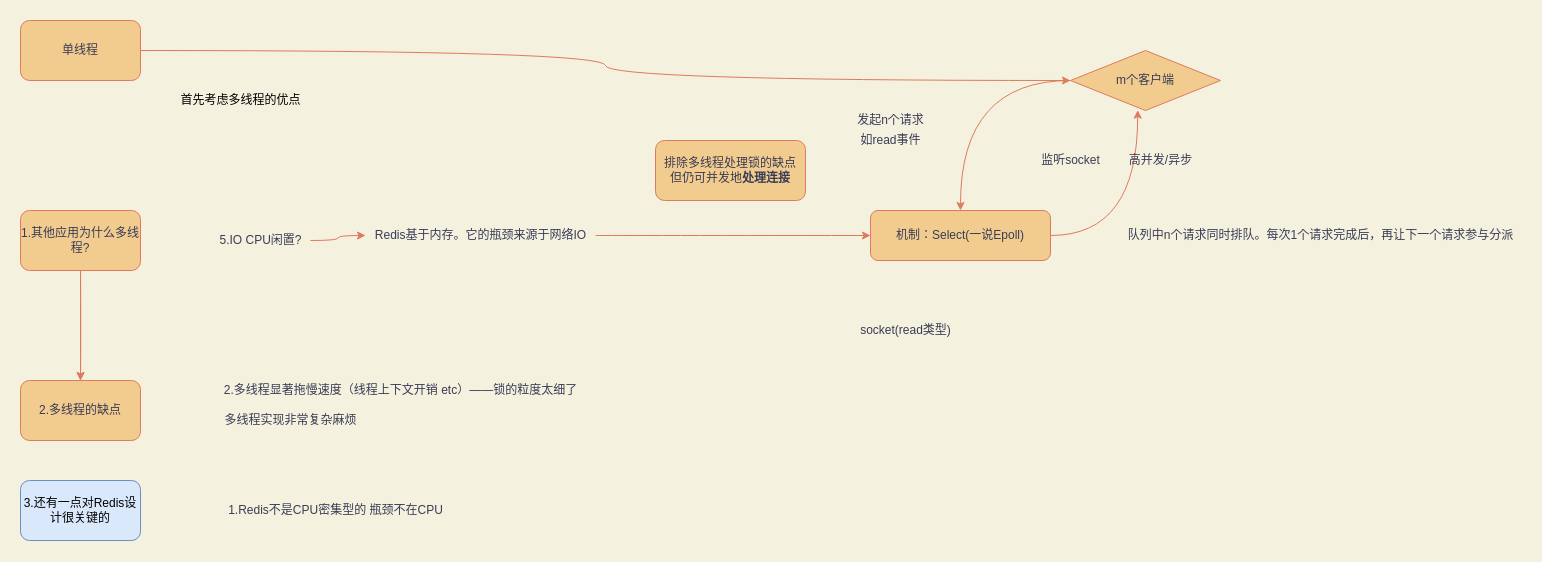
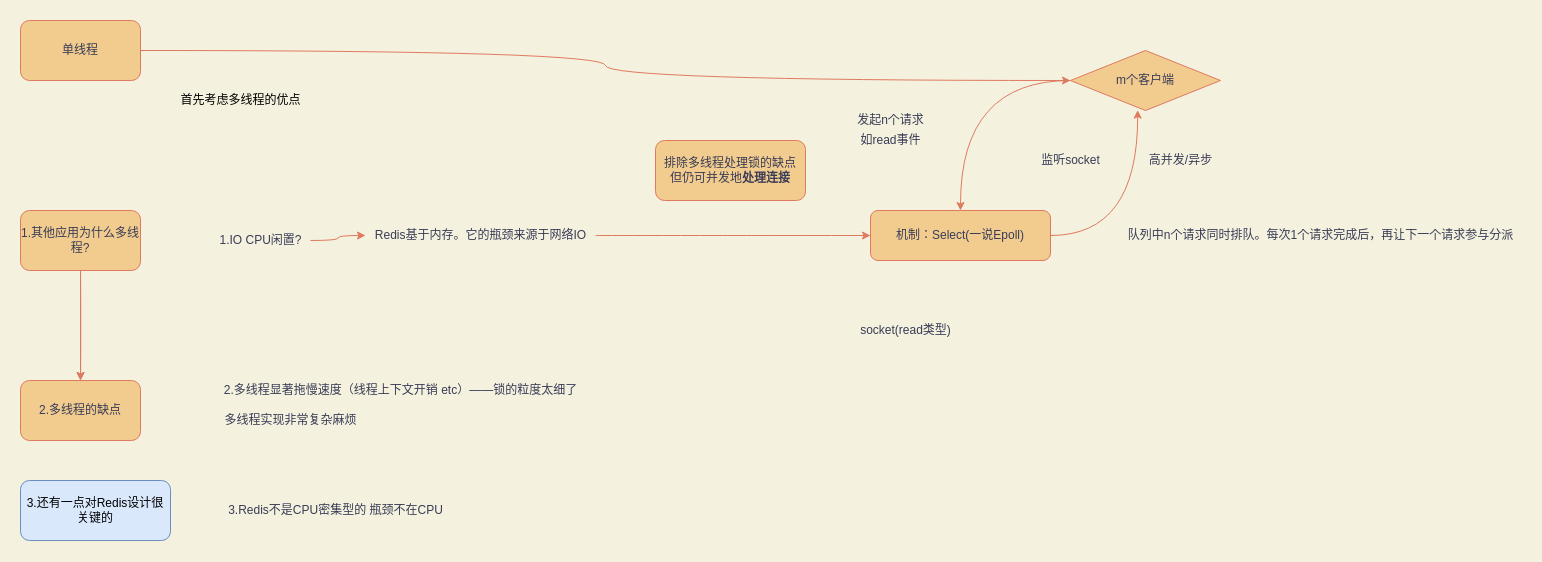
  <mxCell id="0" />
  <mxCell id="1" parent="0" />
  <mxCell id="2" value="" style="edgeStyle=orthogonalEdgeStyle;curved=1;rounded=1;sketch=0;orthogonalLoop=1;jettySize=auto;html=1;strokeColor=#E07A5F;fillColor=#F2CC8F;fontColor=#393C56;" edge="1" parent="1" source="3" target="21"><mxGeometry relative="1" as="geometry" /></mxCell>
  <mxCell id="3" value="单线程" style="rounded=1;whiteSpace=wrap;html=1;sketch=0;strokeColor=#E07A5F;fillColor=#F2CC8F;fontColor=#393C56;" vertex="1" parent="1"><mxGeometry x="20" y="20" width="120" height="60" as="geometry" /></mxCell>
  <mxCell id="4" value="" style="edgeStyle=orthogonalEdgeStyle;curved=1;rounded=1;sketch=0;orthogonalLoop=1;jettySize=auto;html=1;strokeColor=#E07A5F;fillColor=#F2CC8F;fontColor=#393C56;" edge="1" parent="1" target="5"><mxGeometry relative="1" as="geometry"><mxPoint x="80" y="270" as="sourcePoint" /></mxGeometry></mxCell>
  <mxCell id="5" value="2.多线程的缺点" style="rounded=1;whiteSpace=wrap;html=1;sketch=0;strokeColor=#E07A5F;fillColor=#F2CC8F;fontColor=#393C56;" vertex="1" parent="1"><mxGeometry x="20" y="380" width="120" height="60" as="geometry" /></mxCell>
  <mxCell id="6" value="" style="edgeStyle=orthogonalEdgeStyle;curved=1;rounded=1;sketch=0;orthogonalLoop=1;jettySize=auto;html=1;strokeColor=#E07A5F;fillColor=#F2CC8F;fontColor=#393C56;" edge="1" parent="1" source="11" target="8"><mxGeometry relative="1" as="geometry"><mxPoint x="370" y="410" as="sourcePoint" /></mxGeometry></mxCell>
  <mxCell id="7" style="edgeStyle=orthogonalEdgeStyle;curved=1;rounded=1;sketch=0;orthogonalLoop=1;jettySize=auto;html=1;entryX=0.448;entryY=0.994;entryDx=0;entryDy=0;entryPerimeter=0;strokeColor=#E07A5F;fillColor=#F2CC8F;fontColor=#393C56;" edge="1" parent="1" source="8" target="21"><mxGeometry relative="1" as="geometry" /></mxCell>
  <mxCell id="8" value="机制：Select(一说Epoll)" style="rounded=1;whiteSpace=wrap;html=1;sketch=0;strokeColor=#E07A5F;fillColor=#F2CC8F;fontColor=#393C56;" vertex="1" parent="1"><mxGeometry x="870" y="210" width="180" height="50" as="geometry" /></mxCell>
  <mxCell id="9" value="" style="edgeStyle=orthogonalEdgeStyle;curved=1;rounded=1;sketch=0;orthogonalLoop=1;jettySize=auto;html=1;strokeColor=#E07A5F;fillColor=#F2CC8F;fontColor=#393C56;" edge="1" parent="1" source="10" target="11"><mxGeometry relative="1" as="geometry" /></mxCell>
- <mxCell id="10" value="5.IO CPU闲置?" style="text;html=1;align=center;verticalAlign=middle;resizable=0;points=[];autosize=1;fontColor=#393C56;" vertex="1" parent="1"><mxGeometry x="210" y="230" width="100" height="20" as="geometry" /></mxCell>
+ <mxCell id="10" value="1.IO CPU闲置?" style="text;html=1;align=center;verticalAlign=middle;resizable=0;points=[];autosize=1;fontColor=#393C56;" vertex="1" parent="1"><mxGeometry x="210" y="230" width="100" height="20" as="geometry" /></mxCell>
  <mxCell id="11" value="Redis基于内存。它的瓶颈来源于网络IO" style="text;html=1;align=center;verticalAlign=middle;resizable=0;points=[];autosize=1;fontColor=#393C56;" vertex="1" parent="1"><mxGeometry x="365" y="225" width="230" height="20" as="geometry" /></mxCell>
- <mxCell id="12" value="1.Redis不是CPU密集型的 瓶颈不在CPU" style="text;html=1;align=center;verticalAlign=middle;resizable=0;points=[];autosize=1;fontColor=#393C56;" vertex="1" parent="1"><mxGeometry x="220" y="500" width="230" height="20" as="geometry" /></mxCell>
+ <mxCell id="12" value="3.Redis不是CPU密集型的 瓶颈不在CPU" style="text;html=1;align=center;verticalAlign=middle;resizable=0;points=[];autosize=1;fontColor=#393C56;" vertex="1" parent="1"><mxGeometry x="220" y="500" width="230" height="20" as="geometry" /></mxCell>
  <mxCell id="13" value="2.多线程显著拖慢速度（线程上下文开销 etc）——锁的粒度太细了" style="text;html=1;align=center;verticalAlign=middle;resizable=0;points=[];autosize=1;fontColor=#393C56;" vertex="1" parent="1"><mxGeometry x="215" y="380" width="370" height="20" as="geometry" /></mxCell>
  <mxCell id="14" value="排除多线程处理锁的缺点&lt;br&gt;但仍可并发地&lt;b&gt;处理连接&lt;/b&gt;" style="rounded=1;whiteSpace=wrap;html=1;sketch=0;strokeColor=#E07A5F;fillColor=#F2CC8F;fontColor=#393C56;" vertex="1" parent="1"><mxGeometry x="655" y="140" width="150" height="60" as="geometry" /></mxCell>
  <mxCell id="15" value="&lt;span style=&quot;color: rgb(0 , 0 , 0)&quot;&gt;首先考虑多线程的优点&lt;/span&gt;" style="text;html=1;align=center;verticalAlign=middle;resizable=0;points=[];autosize=1;fontColor=#393C56;" vertex="1" parent="1"><mxGeometry x="170" y="90" width="140" height="20" as="geometry" /></mxCell>
  <mxCell id="16" value="" style="edgeStyle=orthogonalEdgeStyle;curved=1;rounded=1;sketch=0;orthogonalLoop=1;jettySize=auto;html=1;strokeColor=#E07A5F;fillColor=#F2CC8F;fontColor=#393C56;" edge="1" parent="1" source="17" target="5"><mxGeometry relative="1" as="geometry" /></mxCell>
  <mxCell id="17" value="1.其他应用为什么多线程?" style="rounded=1;whiteSpace=wrap;html=1;sketch=0;strokeColor=#E07A5F;fillColor=#F2CC8F;fontColor=#393C56;" vertex="1" parent="1"><mxGeometry x="20" y="210" width="120" height="60" as="geometry" /></mxCell>
- <mxCell id="18" value="3.还有一点对Redis设计很关键的" style="rounded=1;whiteSpace=wrap;html=1;sketch=0;strokeColor=#6c8ebf;fillColor=#dae8fc;" vertex="1" parent="1"><mxGeometry x="20" y="480" width="120" height="60" as="geometry" /></mxCell>
+ <mxCell id="18" value="3.还有一点对Redis设计很关键的" style="rounded=1;whiteSpace=wrap;html=1;sketch=0;strokeColor=#6c8ebf;fillColor=#dae8fc;" vertex="1" parent="1"><mxGeometry x="20" y="480" width="150" height="60" as="geometry" /></mxCell>
  <mxCell id="19" value="多线程实现非常复杂麻烦" style="text;html=1;align=center;verticalAlign=middle;resizable=0;points=[];autosize=1;fontColor=#393C56;" vertex="1" parent="1"><mxGeometry x="215" y="410" width="150" height="20" as="geometry" /></mxCell>
  <mxCell id="20" style="edgeStyle=orthogonalEdgeStyle;curved=1;rounded=1;sketch=0;orthogonalLoop=1;jettySize=auto;html=1;entryX=0.5;entryY=0;entryDx=0;entryDy=0;strokeColor=#E07A5F;fillColor=#F2CC8F;fontColor=#393C56;" edge="1" parent="1" source="21" target="8"><mxGeometry relative="1" as="geometry" /></mxCell>
  <mxCell id="21" value="m个客户端" style="rhombus;whiteSpace=wrap;html=1;sketch=0;strokeColor=#E07A5F;fillColor=#F2CC8F;fontColor=#393C56;" vertex="1" parent="1"><mxGeometry x="1070" y="50" width="150" height="60" as="geometry" /></mxCell>
  <mxCell id="22" value="队列中n个请求同时排队。每次1个请求完成后，再让下一个请求参与分派" style="text;html=1;align=center;verticalAlign=middle;resizable=0;points=[];autosize=1;fontColor=#393C56;" vertex="1" parent="1"><mxGeometry x="1120" y="225" width="400" height="20" as="geometry" /></mxCell>
  <mxCell id="23" value="监听socket" style="text;html=1;align=center;verticalAlign=middle;resizable=0;points=[];autosize=1;fontColor=#393C56;" vertex="1" parent="1"><mxGeometry x="1035" y="150" width="70" height="20" as="geometry" /></mxCell>
  <mxCell id="24" value="&lt;span&gt;发起n个请求&lt;/span&gt;" style="text;html=1;align=center;verticalAlign=middle;resizable=0;points=[];autosize=1;fontColor=#393C56;" vertex="1" parent="1"><mxGeometry x="850" y="110" width="80" height="20" as="geometry" /></mxCell>
  <mxCell id="25" value="如read事件" style="text;html=1;align=center;verticalAlign=middle;resizable=0;points=[];autosize=1;fontColor=#393C56;" vertex="1" parent="1"><mxGeometry x="850" y="130" width="80" height="20" as="geometry" /></mxCell>
  <mxCell id="26" value="socket(read类型)" style="text;html=1;align=center;verticalAlign=middle;resizable=0;points=[];autosize=1;fontColor=#393C56;" vertex="1" parent="1"><mxGeometry x="850" y="320" width="110" height="20" as="geometry" /></mxCell>
- <mxCell id="27" value="高并发/异步" style="text;html=1;align=center;verticalAlign=middle;resizable=0;points=[];autosize=1;fontColor=#393C56;" vertex="1" parent="1"><mxGeometry x="1120" y="150" width="80" height="20" as="geometry" /></mxCell>
+ <mxCell id="27" value="高并发/异步" style="text;html=1;align=center;verticalAlign=middle;resizable=0;points=[];autosize=1;fontColor=#393C56;" vertex="1" parent="1"><mxGeometry x="1140" y="150" width="80" height="20" as="geometry" /></mxCell>
